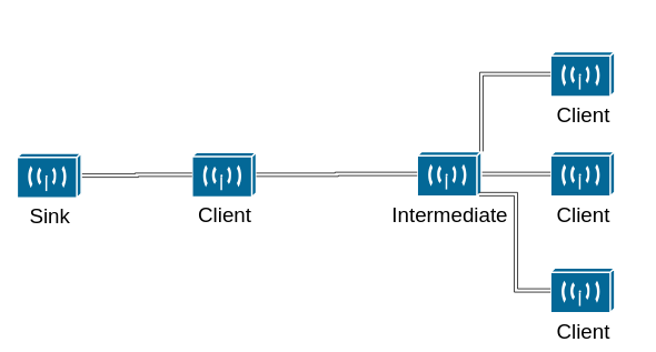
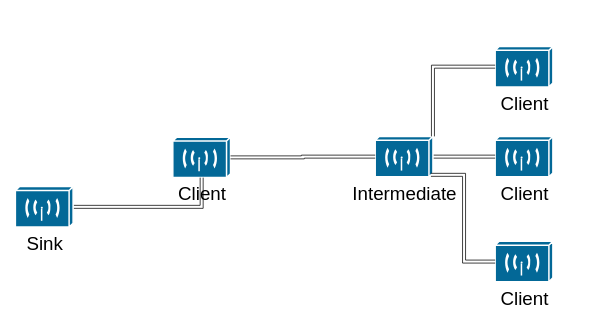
  <mxCell id="0" />
  <mxCell id="1" parent="0" />
  <mxCell id="2" style="edgeStyle=none;rounded=0;orthogonalLoop=1;jettySize=auto;html=1;sourcePerimeterSpacing=5;endArrow=none;endFill=0;targetPerimeterSpacing=5;" parent="1" edge="1"><mxGeometry relative="1" as="geometry"><mxPoint x="145" y="182.14" as="sourcePoint" /></mxGeometry></mxCell>
  <mxCell id="3" style="edgeStyle=none;rounded=0;orthogonalLoop=1;jettySize=auto;html=1;sourcePerimeterSpacing=5;endArrow=none;endFill=0;targetPerimeterSpacing=5;" parent="1" edge="1"><mxGeometry relative="1" as="geometry"><mxPoint x="113" y="107.444" as="sourcePoint" /></mxGeometry></mxCell>
  <mxCell id="4" style="edgeStyle=none;rounded=0;orthogonalLoop=1;jettySize=auto;html=1;sourcePerimeterSpacing=5;endArrow=none;endFill=0;targetPerimeterSpacing=5;" parent="1" edge="1"><mxGeometry relative="1" as="geometry"><mxPoint x="493.133" y="44" as="targetPoint" /></mxGeometry></mxCell>
  <mxCell id="5" style="edgeStyle=none;rounded=0;orthogonalLoop=1;jettySize=auto;html=1;sourcePerimeterSpacing=5;endArrow=none;endFill=0;targetPerimeterSpacing=5;" parent="1" edge="1"><mxGeometry relative="1" as="geometry"><mxPoint x="598" y="20" as="targetPoint" /></mxGeometry></mxCell>
  <mxCell id="6" style="edgeStyle=none;rounded=0;orthogonalLoop=1;jettySize=auto;html=1;sourcePerimeterSpacing=5;endArrow=none;endFill=0;targetPerimeterSpacing=5;" parent="1" edge="1"><mxGeometry relative="1" as="geometry"><mxPoint x="627" y="137.381" as="sourcePoint" /></mxGeometry></mxCell>
  <mxCell id="7" style="edgeStyle=none;rounded=0;orthogonalLoop=1;jettySize=auto;html=1;sourcePerimeterSpacing=5;endArrow=none;endFill=0;targetPerimeterSpacing=5;" parent="1" edge="1"><mxGeometry relative="1" as="geometry"><mxPoint x="765" y="139.439" as="targetPoint" /></mxGeometry></mxCell>
  <mxCell id="8" style="edgeStyle=none;rounded=0;orthogonalLoop=1;jettySize=auto;html=1;sourcePerimeterSpacing=5;endArrow=none;endFill=0;targetPerimeterSpacing=5;" parent="1" edge="1"><mxGeometry relative="1" as="geometry"><mxPoint x="743" y="231.667" as="targetPoint" /></mxGeometry></mxCell>
  <mxCell id="9" style="edgeStyle=none;rounded=0;orthogonalLoop=1;jettySize=auto;html=1;sourcePerimeterSpacing=5;endArrow=none;endFill=0;targetPerimeterSpacing=5;" parent="1" edge="1"><mxGeometry relative="1" as="geometry"><mxPoint x="569" y="192.701" as="sourcePoint" /></mxGeometry></mxCell>
  <mxCell id="10" style="edgeStyle=none;rounded=0;orthogonalLoop=1;jettySize=auto;html=1;sourcePerimeterSpacing=5;endArrow=none;endFill=0;targetPerimeterSpacing=5;" parent="1" edge="1"><mxGeometry relative="1" as="geometry"><mxPoint x="569" y="162.59" as="targetPoint" /></mxGeometry></mxCell>
  <mxCell id="11" style="edgeStyle=none;rounded=0;orthogonalLoop=1;jettySize=auto;html=1;sourcePerimeterSpacing=5;endArrow=none;endFill=0;targetPerimeterSpacing=5;" parent="1" edge="1"><mxGeometry relative="1" as="geometry"><mxPoint x="209.611" y="106" as="targetPoint" /></mxGeometry></mxCell>
  <mxCell id="12" style="rounded=0;orthogonalLoop=1;jettySize=auto;html=1;endArrow=none;endFill=0;sourcePerimeterSpacing=5;targetPerimeterSpacing=5;" parent="1" edge="1"><mxGeometry relative="1" as="geometry"><mxPoint x="255.061" y="106" as="targetPoint" /></mxGeometry></mxCell>
  <mxCell id="13" style="edgeStyle=none;rounded=0;orthogonalLoop=1;jettySize=auto;html=1;sourcePerimeterSpacing=5;endArrow=none;endFill=0;targetPerimeterSpacing=5;" parent="1" edge="1"><mxGeometry relative="1" as="geometry"><mxPoint x="232.36" y="106" as="targetPoint" /></mxGeometry></mxCell>
  <mxCell id="14" style="edgeStyle=none;rounded=0;orthogonalLoop=1;jettySize=auto;html=1;sourcePerimeterSpacing=5;endArrow=none;endFill=0;targetPerimeterSpacing=5;" parent="1" edge="1"><mxGeometry relative="1" as="geometry"><mxPoint x="277" y="293" as="targetPoint" /></mxGeometry></mxCell>
  <mxCell id="15" style="edgeStyle=none;rounded=0;orthogonalLoop=1;jettySize=auto;html=1;sourcePerimeterSpacing=5;endArrow=none;endFill=0;targetPerimeterSpacing=5;" parent="1" edge="1"><mxGeometry relative="1" as="geometry"><mxPoint x="301" y="388.083" as="targetPoint" /></mxGeometry></mxCell>
  <mxCell id="16" style="edgeStyle=none;rounded=0;orthogonalLoop=1;jettySize=auto;html=1;sourcePerimeterSpacing=5;endArrow=none;endFill=0;targetPerimeterSpacing=5;" parent="1" edge="1"><mxGeometry relative="1" as="geometry"><mxPoint x="392.523" y="394" as="targetPoint" /></mxGeometry></mxCell>
  <mxCell id="17" style="edgeStyle=none;rounded=0;orthogonalLoop=1;jettySize=auto;html=1;sourcePerimeterSpacing=5;endArrow=none;endFill=0;targetPerimeterSpacing=5;" parent="1" edge="1"><mxGeometry relative="1" as="geometry"><mxPoint x="484.456" y="400" as="targetPoint" /></mxGeometry></mxCell>
  <mxCell id="18" style="edgeStyle=none;rounded=0;orthogonalLoop=1;jettySize=auto;html=1;sourcePerimeterSpacing=5;endArrow=none;endFill=0;targetPerimeterSpacing=5;" parent="1" edge="1"><mxGeometry relative="1" as="geometry"><mxPoint x="595" y="399.438" as="targetPoint" /></mxGeometry></mxCell>
  <mxCell id="19" style="edgeStyle=none;rounded=0;orthogonalLoop=1;jettySize=auto;html=1;sourcePerimeterSpacing=5;endArrow=none;endFill=0;targetPerimeterSpacing=5;" parent="1" edge="1"><mxGeometry relative="1" as="geometry"><mxPoint x="709" y="366.321" as="targetPoint" /></mxGeometry></mxCell>
  <mxCell id="20" value="&lt;font style=&quot;font-size: 25px;&quot;&gt;Client&lt;/font&gt;" style="shape=mxgraph.cisco.wireless.wireless_transport;sketch=0;html=1;pointerEvents=1;dashed=0;fillColor=#036897;strokeColor=#ffffff;strokeWidth=2;verticalLabelPosition=bottom;verticalAlign=top;align=center;outlineConnect=0;" vertex="1" parent="1"><mxGeometry x="660" y="61" width="77" height="54" as="geometry" /></mxCell>
  <mxCell id="21" value="&lt;font style=&quot;font-size: 25px;&quot;&gt;Client&lt;/font&gt;" style="shape=mxgraph.cisco.wireless.wireless_transport;sketch=0;html=1;pointerEvents=1;dashed=0;fillColor=#036897;strokeColor=#ffffff;strokeWidth=2;verticalLabelPosition=bottom;verticalAlign=top;align=center;outlineConnect=0;" vertex="1" parent="1"><mxGeometry x="660" y="321" width="77" height="54" as="geometry" /></mxCell>
  <mxCell id="22" value="&lt;font style=&quot;font-size: 25px;&quot;&gt;Client&lt;/font&gt;" style="shape=mxgraph.cisco.wireless.wireless_transport;sketch=0;html=1;pointerEvents=1;dashed=0;fillColor=#036897;strokeColor=#ffffff;strokeWidth=2;verticalLabelPosition=bottom;verticalAlign=top;align=center;outlineConnect=0;" vertex="1" parent="1"><mxGeometry x="660" y="181" width="77" height="54" as="geometry" /></mxCell>
  <mxCell id="23" style="edgeStyle=orthogonalEdgeStyle;rounded=0;orthogonalLoop=1;jettySize=auto;html=1;exitX=1;exitY=0.5;exitDx=0;exitDy=0;exitPerimeter=0;shape=link;" edge="1" parent="1" source="24" target="22"><mxGeometry relative="1" as="geometry" /></mxCell>
  <mxCell id="24" value="&lt;font style=&quot;font-size: 25px;&quot;&gt;Intermediate&lt;/font&gt;" style="shape=mxgraph.cisco.wireless.wireless_transport;sketch=0;html=1;pointerEvents=1;dashed=0;fillColor=#036897;strokeColor=#ffffff;strokeWidth=2;verticalLabelPosition=bottom;verticalAlign=top;align=center;outlineConnect=0;" vertex="1" parent="1"><mxGeometry x="500" y="181" width="77" height="54" as="geometry" /></mxCell>
  <mxCell id="25" value="&lt;font style=&quot;font-size: 25px;&quot;&gt;Client&lt;/font&gt;" style="shape=mxgraph.cisco.wireless.wireless_transport;sketch=0;html=1;pointerEvents=1;dashed=0;fillColor=#036897;strokeColor=#ffffff;strokeWidth=2;verticalLabelPosition=bottom;verticalAlign=top;align=center;outlineConnect=0;" vertex="1" parent="1"><mxGeometry x="230" y="182" width="77" height="54" as="geometry" /></mxCell>
  <mxCell id="26" style="edgeStyle=orthogonalEdgeStyle;rounded=0;orthogonalLoop=1;jettySize=auto;html=1;exitX=1;exitY=0.5;exitDx=0;exitDy=0;exitPerimeter=0;shape=link;" edge="1" parent="1" source="27" target="25"><mxGeometry relative="1" as="geometry" /></mxCell>
- <mxCell id="27" value="&lt;font style=&quot;font-size: 25px;&quot;&gt;Sink&lt;/font&gt;" style="shape=mxgraph.cisco.wireless.wireless_transport;sketch=0;html=1;pointerEvents=1;dashed=0;fillColor=#036897;strokeColor=#ffffff;strokeWidth=2;verticalLabelPosition=bottom;verticalAlign=top;align=center;outlineConnect=0;" vertex="1" parent="1"><mxGeometry x="20" y="183" width="77" height="54" as="geometry" /></mxCell>
+ <mxCell id="27" value="&lt;font style=&quot;font-size: 25px;&quot;&gt;Sink&lt;/font&gt;" style="shape=mxgraph.cisco.wireless.wireless_transport;sketch=0;html=1;pointerEvents=1;dashed=0;fillColor=#036897;strokeColor=#ffffff;strokeWidth=2;verticalLabelPosition=bottom;verticalAlign=top;align=center;outlineConnect=0;" vertex="1" parent="1"><mxGeometry x="20" y="248" width="77" height="54" as="geometry" /></mxCell>
  <mxCell id="28" style="edgeStyle=orthogonalEdgeStyle;rounded=0;orthogonalLoop=1;jettySize=auto;html=1;exitX=1;exitY=0.5;exitDx=0;exitDy=0;exitPerimeter=0;entryX=0;entryY=0.5;entryDx=0;entryDy=0;entryPerimeter=0;shape=link;" edge="1" parent="1" source="25" target="24"><mxGeometry relative="1" as="geometry" /></mxCell>
  <mxCell id="29" style="edgeStyle=orthogonalEdgeStyle;rounded=0;orthogonalLoop=1;jettySize=auto;html=1;exitX=1;exitY=0;exitDx=0;exitDy=0;exitPerimeter=0;entryX=0;entryY=0.5;entryDx=0;entryDy=0;entryPerimeter=0;shape=link;" edge="1" parent="1" source="24" target="20"><mxGeometry relative="1" as="geometry" /></mxCell>
  <mxCell id="30" style="edgeStyle=orthogonalEdgeStyle;rounded=0;orthogonalLoop=1;jettySize=auto;html=1;exitX=0.965;exitY=0.95;exitDx=0;exitDy=0;exitPerimeter=0;entryX=0;entryY=0.5;entryDx=0;entryDy=0;entryPerimeter=0;shape=link;" edge="1" parent="1" source="24" target="21"><mxGeometry relative="1" as="geometry" /></mxCell>
